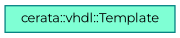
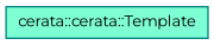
  digraph {
    rankdir=LR
    fontname=Montserrat
-   n1 [color=teal fillcolor=aquamarine fontname=Montserrat fontsize=10 height=0.2 label="cerata::vhdl::Template" shape=record style=filled width=0.4]
+   n1 [color=teal fillcolor=aquamarine fontname=Montserrat fontsize=10 height=0.2 label="cerata::cerata::Template" shape=record style=filled width=0.4]
  }
